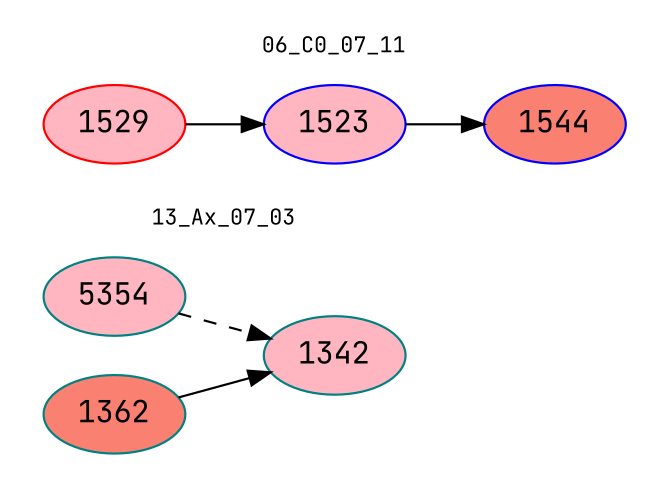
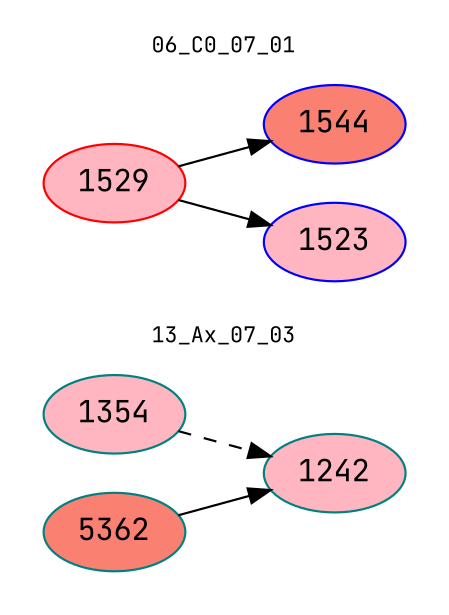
  digraph {
    fontname="JetBrains Mono"
    rankdir=LR
    node [color=teal fillcolor=lightpink fontname="JetBrains Mono" style=filled]
    edge [color=black fontname="JetBrains Mono" style=solid]
-   n1 [label=5354]
-   n2 [label=1342]
-   n3 [fillcolor=salmon label=1362]
+   n1 [label=1354]
+   n2 [label=1242]
+   n3 [fillcolor=salmon label=5362]
    n4 [color=red label=1529]
    n5 [color=blue label=1523]
    n6 [color=blue fillcolor=salmon label=1544]
    subgraph cluster_1 {
      color=white
      fontsize=10
      label="13_Ax_07_03"
      n1
      n2
      n3
    }
    subgraph cluster_2 {
      color=white
      fontsize=10
-     label="06_C0_07_11"
+     label="06_C0_07_01"
      n4
      n5
      n6
    }
    n1 -> n2 [style=dashed]
    n3 -> n2
    n4 -> n5
-   n5 -> n6
+   n4 -> n6
  }
